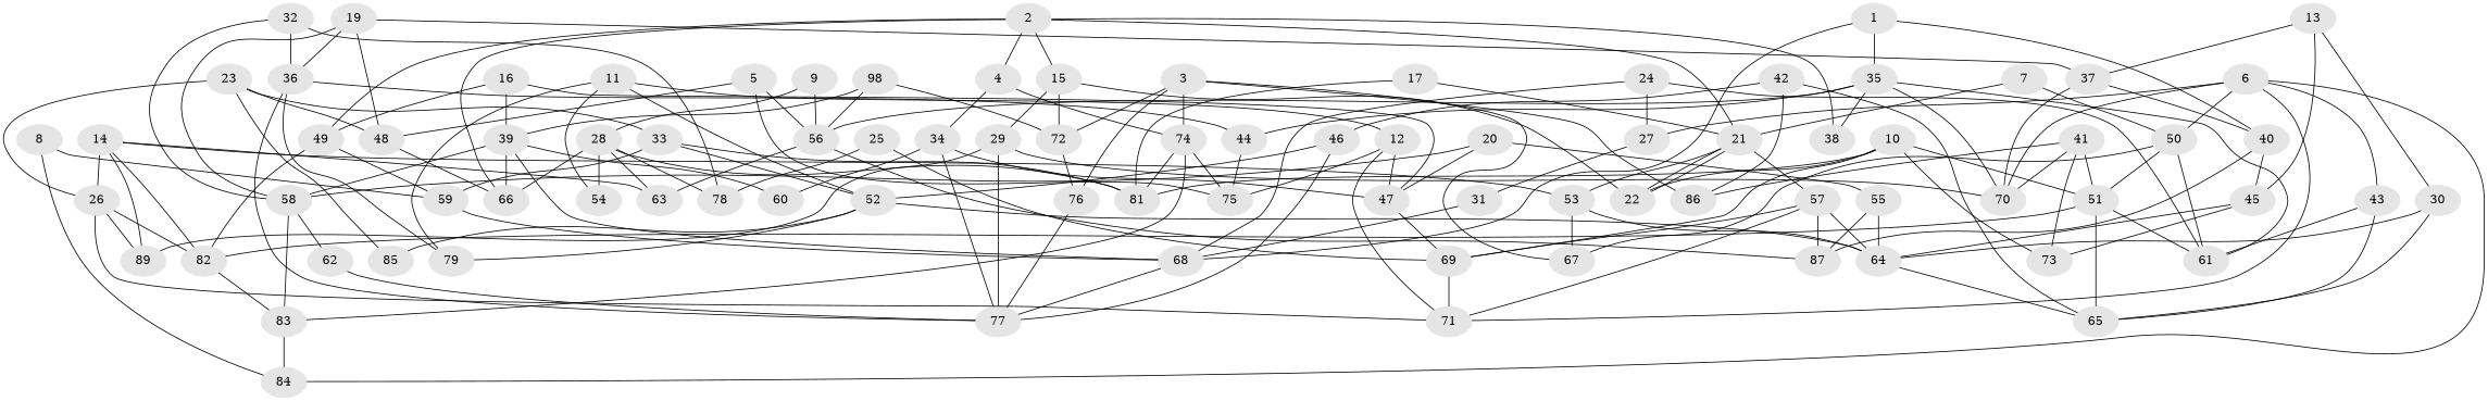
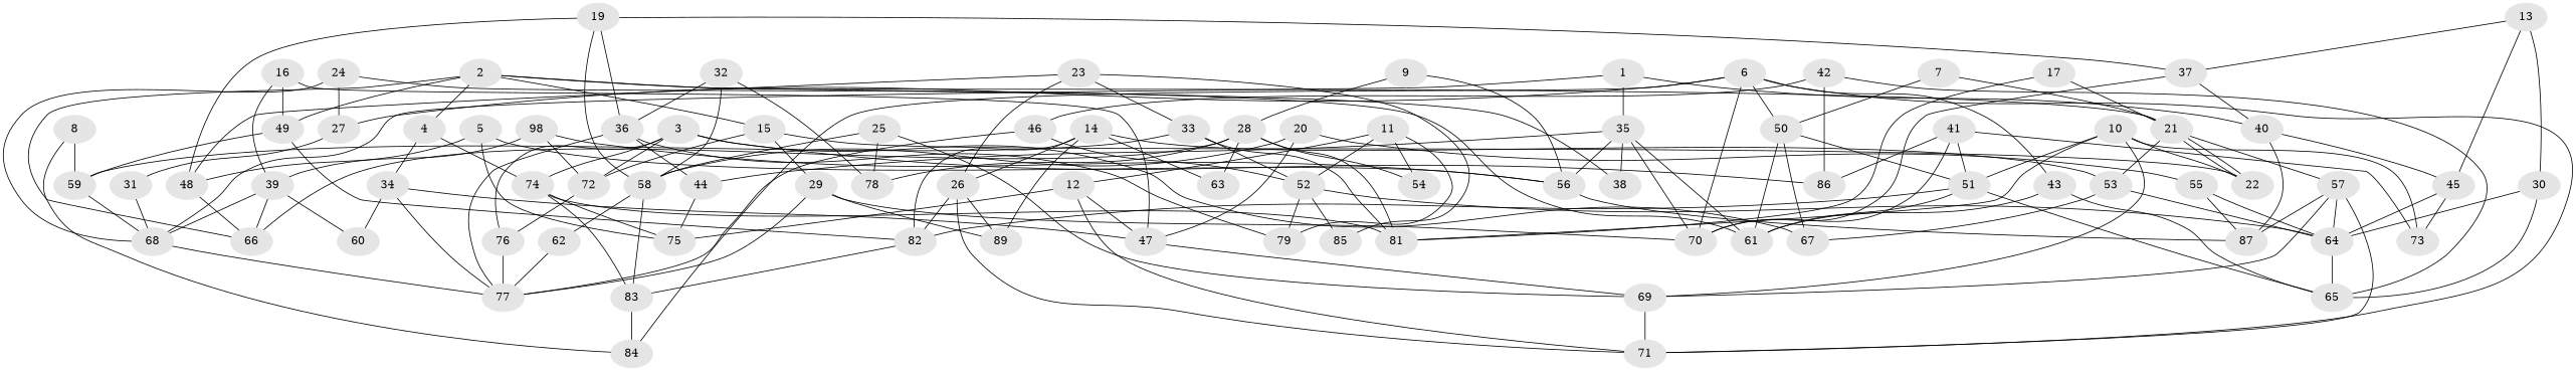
  graph {
    node [color=gray90 style=filled]
    1
    35
    40
    68
    38
    56
    70
    61
    44
    45
    87
    77
    2
    4
    15
    21
    49
    66
    74
    34
    72
    22
    29
    53
    57
    59
    82
    3
    67
    76
    86
    75
    81
    83
    47
    60
    5
    48
    63
    6
    27
    43
    50
    71
    84
    31
    65
    51
    7
    8
    9
    28
    54
    78
    10
    69
    73
    11
    12
    52
    79
    85
    64
    13
    30
    37
    14
    26
    n69 [label=89]
    16
    39
    17
    n73 [label=98]
    19
    36
    58
    62
    20
    55
    23
    33
    24
    25
    32
    41
    42
    46
    1 -- 35
    1 -- 40
    1 -- 68
    35 -- 38
    35 -- 56
    35 -- 70
    35 -- 61
    35 -- 44
    40 -- 45
    40 -- 87
    68 -- 77
    56 -- 87
-   56 -- 63
    44 -- 75
    45 -- 73
    45 -- 64
    2 -- 38
    2 -- 4
    2 -- 15
    2 -- 21
    2 -- 49
    2 -- 66
    4 -- 74
    4 -- 34
    15 -- 72
    15 -- 22
    15 -- 29
    21 -- 22
    21 -- 22
    21 -- 53
    21 -- 57
    49 -- 59
    49 -- 82
    74 -- 75
    74 -- 81
    74 -- 83
    34 -- 77
    34 -- 47
    34 -- 60
    72 -- 76
    29 -- 70
    29 -- 77
    29 -- n69
    53 -- 67
    53 -- 64
    57 -- 87
    57 -- 71
    57 -- 69
    57 -- 64
    59 -- 68
    82 -- 83
    3 -- 74
    3 -- 72
    3 -- 67
    3 -- 76
    3 -- 86
    76 -- 77
    83 -- 84
    47 -- 69
    5 -- 56
    5 -- 75
    5 -- 48
    48 -- 66
    6 -- 70
    6 -- 27
    6 -- 43
    6 -- 50
    6 -- 71
    6 -- 84
    27 -- 31
    43 -- 61
    43 -- 65
    50 -- 61
    50 -- 67
    50 -- 51
    31 -- 68
    51 -- 61
    51 -- 82
    51 -- 65
    7 -- 21
    7 -- 50
    8 -- 59
    8 -- 84
    9 -- 56
    9 -- 28
    28 -- 66
    28 -- 81
    28 -- 63
    28 -- 54
    28 -- 78
    10 -- 22
    10 -- 81
    10 -- 51
    10 -- 69
    10 -- 73
    69 -- 71
    11 -- 54
    11 -- 12
    11 -- 52
    11 -- 79
    12 -- 75
    12 -- 47
    12 -- 71
    52 -- 79
    52 -- 85
    52 -- 64
    64 -- 65
    13 -- 45
    13 -- 30
    13 -- 37
    30 -- 65
    30 -- 64
    37 -- 40
    37 -- 70
    14 -- 53
    14 -- 82
    14 -- 63
    14 -- 26
    14 -- n69
    26 -- 82
    26 -- 71
    26 -- n69
    16 -- 49
    16 -- 47
    16 -- 39
    39 -- 68
    39 -- 66
    39 -- 60
    17 -- 21
    17 -- 81
    n73 -- 56
    n73 -- 72
    n73 -- 39
    19 -- 48
    19 -- 37
    19 -- 36
    19 -- 58
    36 -- 44
    36 -- 77
    36 -- 79
    58 -- 83
    58 -- 62
    62 -- 77
    20 -- 47
    20 -- 58
    20 -- 55
    55 -- 87
    55 -- 64
    23 -- 48
    23 -- 85
    23 -- 26
    23 -- 33
    33 -- 59
    33 -- 81
    33 -- 52
    24 -- 68
    24 -- 61
    24 -- 27
    25 -- 78
    25 -- 69
-   39 -- 58
+   25 -- 58
    32 -- 78
    32 -- 36
    32 -- 58
    41 -- 70
    41 -- 86
    41 -- 51
    41 -- 73
    42 -- 86
    42 -- 65
    42 -- 46
    46 -- 77
    46 -- 52
  }
